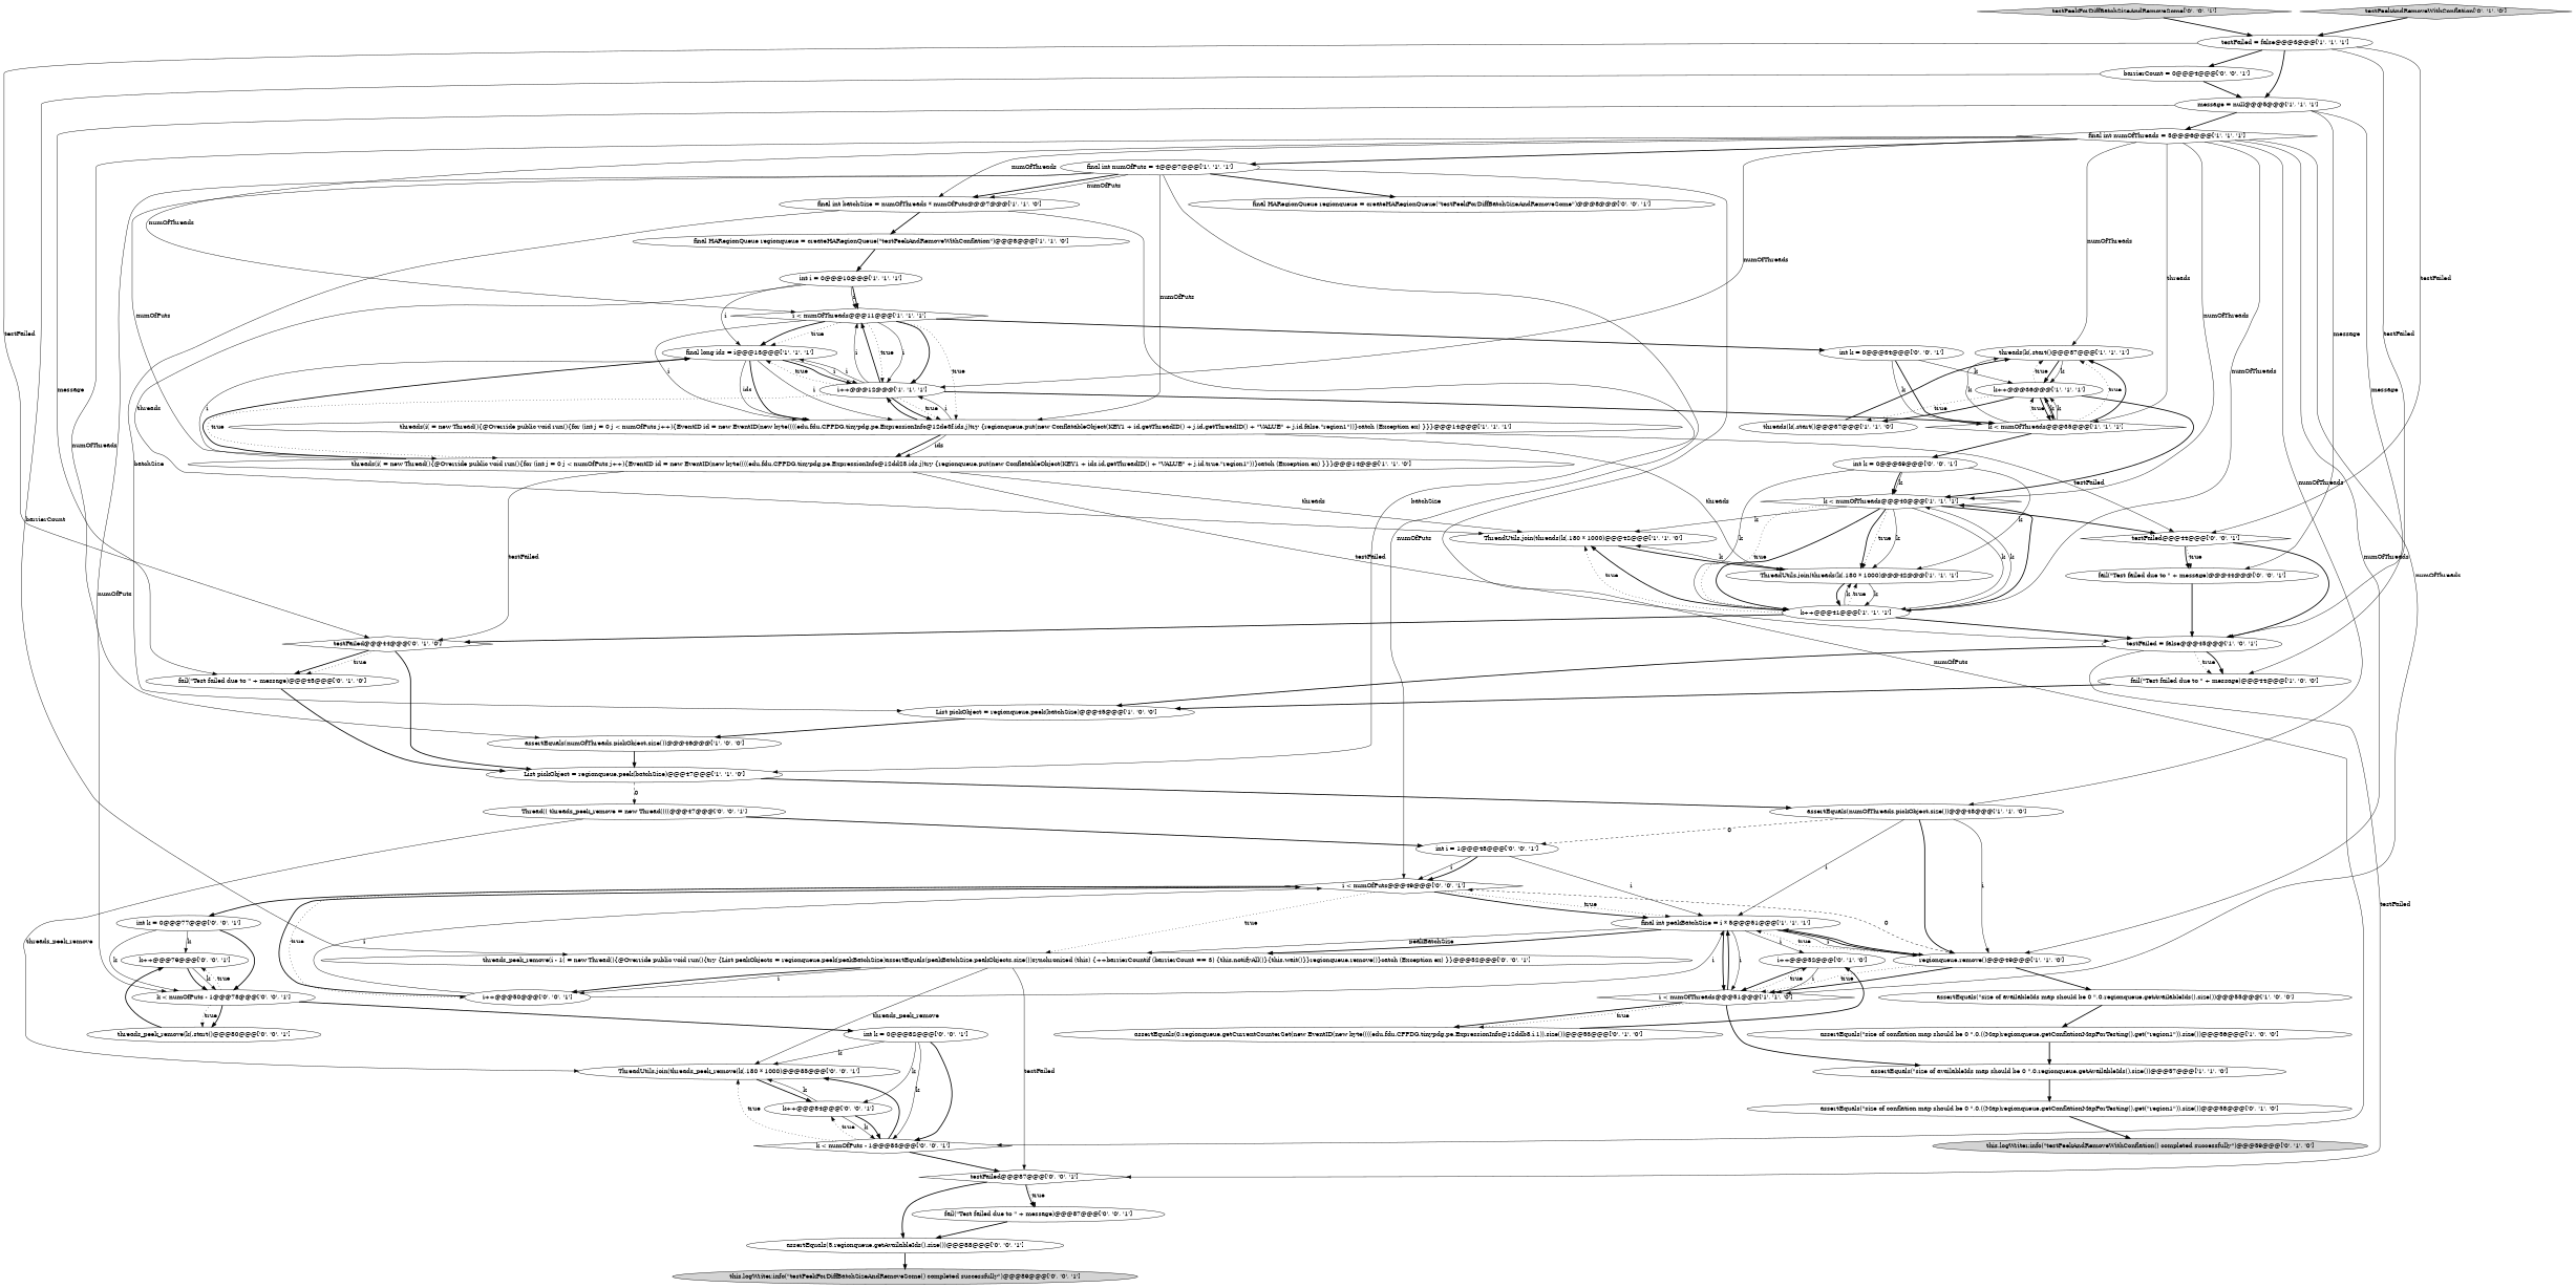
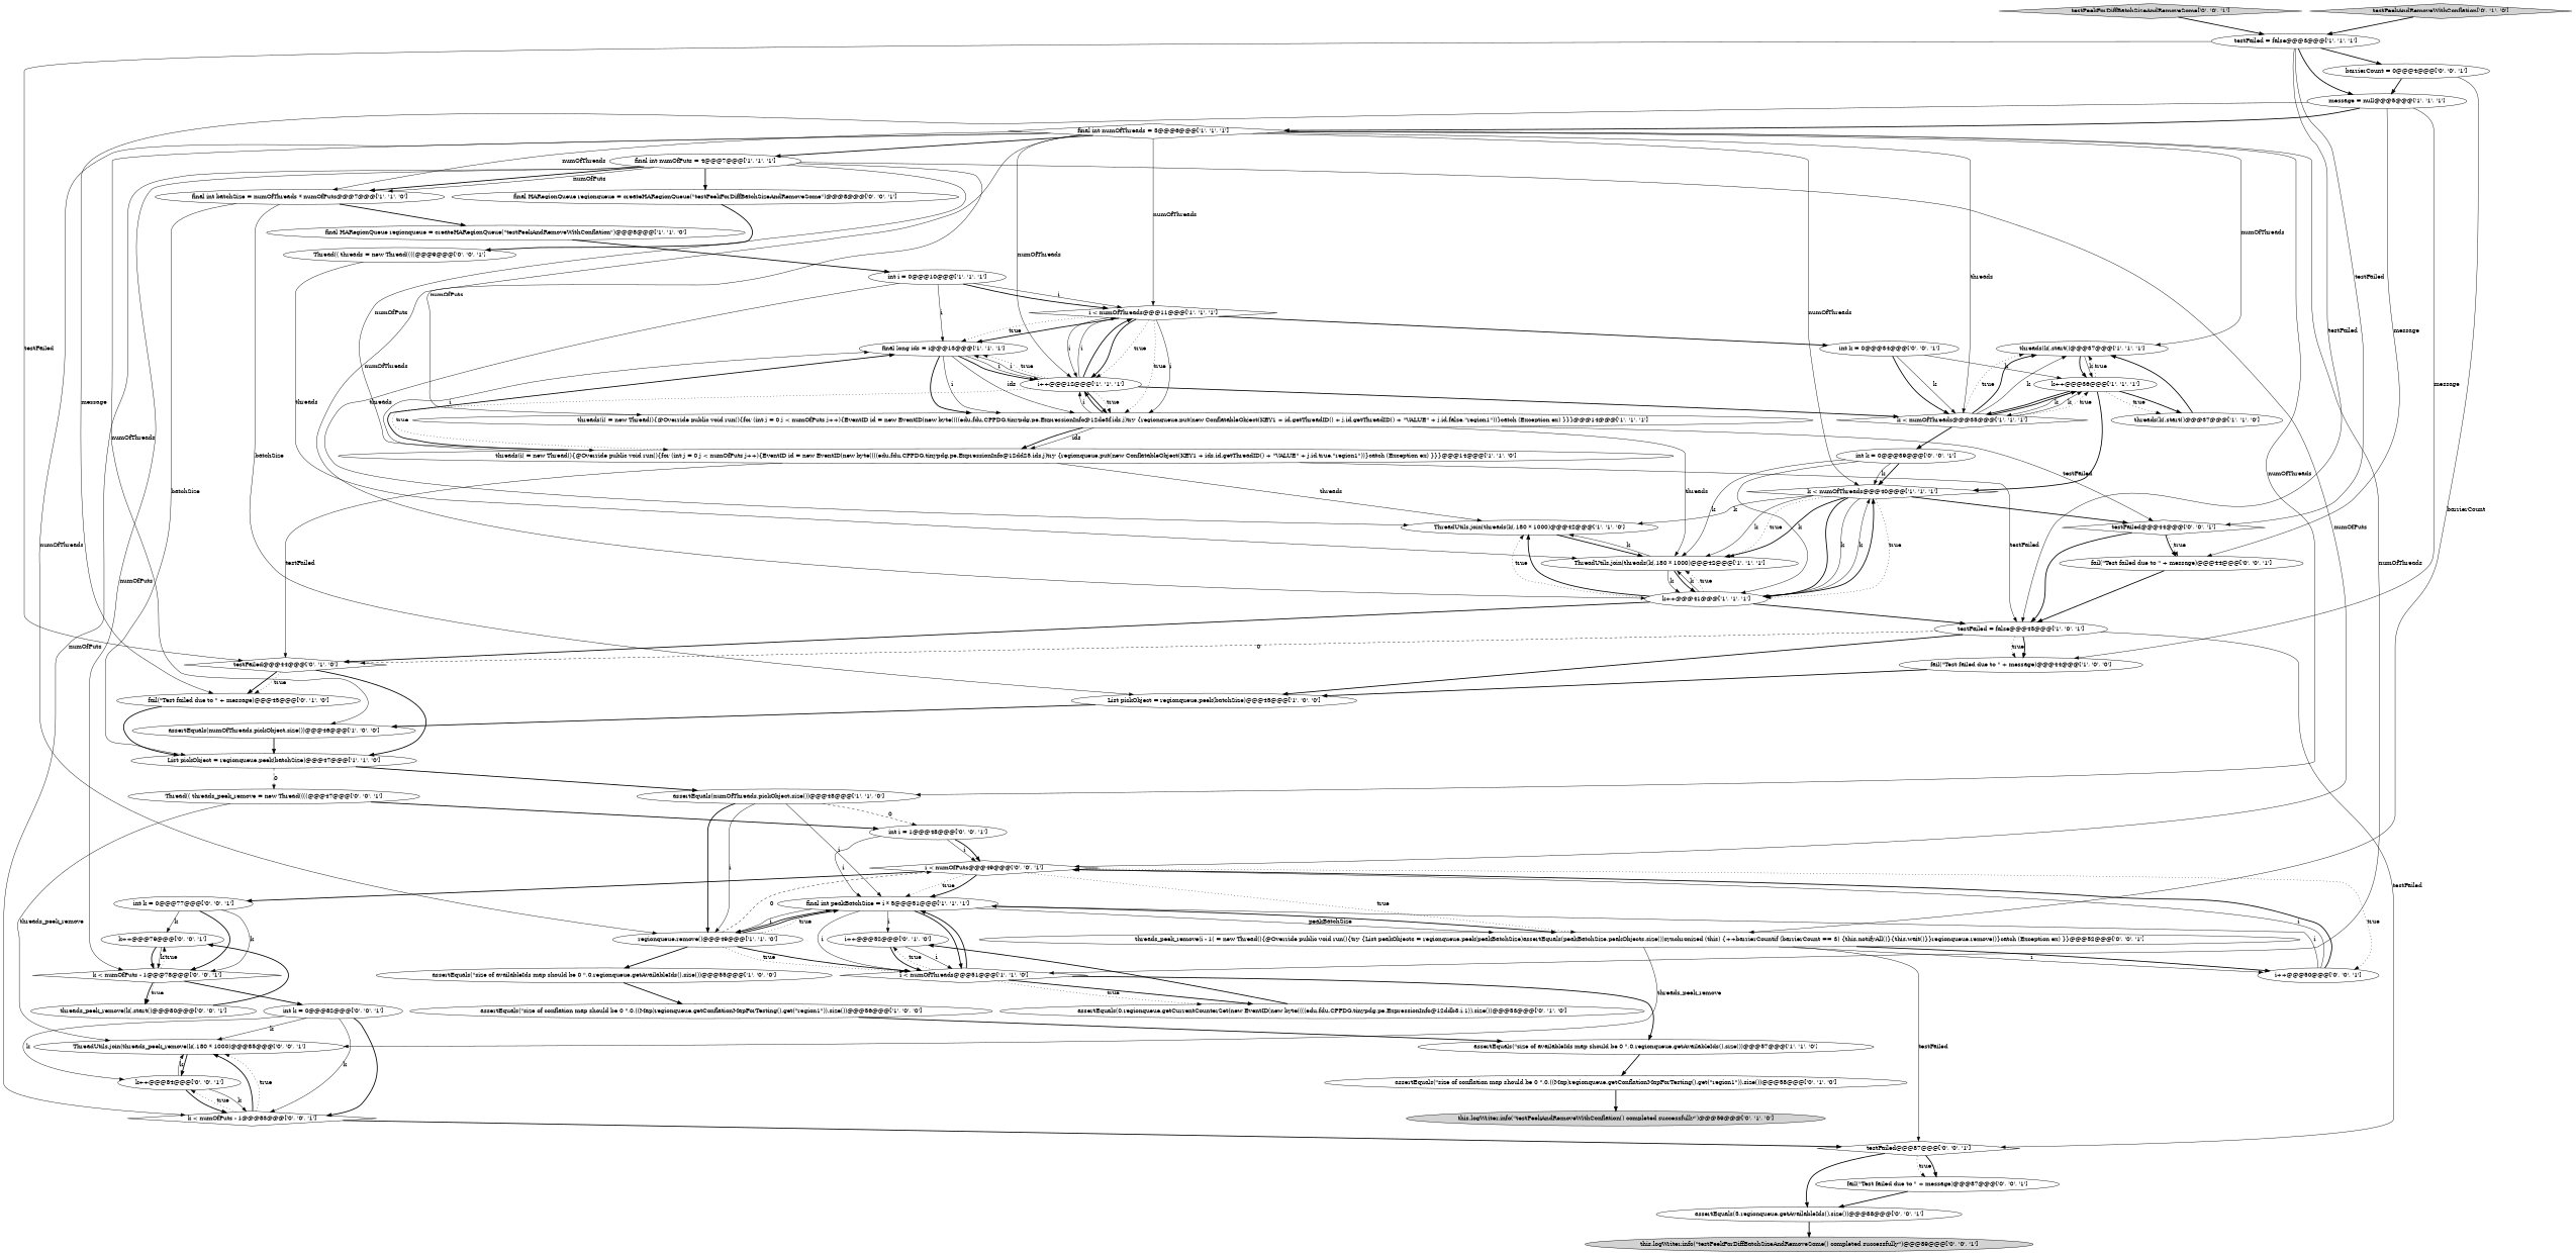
  digraph {
    fontname="DejaVu Serif"
    node [fillcolor=white fontname="DejaVu Serif" shape=ellipse style=filled]
    edge [fontname="DejaVu Serif" style=bold]
    n1 [label="List pickObject = regionqueue.peek(batchSize)@@@45@@@['1', '0', '0']"]
    n2 [label="assertEquals(numOfThreads,pickObject.size())@@@46@@@['1', '0', '0']"]
    n3 [label="List pickObject = regionqueue.peek(batchSize)@@@47@@@['1', '1', '0']"]
    n4 [label="threads(k(.start()@@@37@@@['1', '1', '1']"]
    n5 [label="k++@@@36@@@['1', '1', '1']"]
    n6 [label="k < numOfThreads@@@35@@@['1', '1', '1']" shape=diamond]
    n7 [label="k < numOfThreads@@@40@@@['1', '1', '1']" shape=diamond]
    n8 [label="threads(k(.start()@@@37@@@['1', '1', '0']"]
    n9 [label="final HARegionQueue regionqueue = createHARegionQueue(\"testPeekAndRemoveWithConflation\")@@@8@@@['1', '1', '0']"]
    n10 [label="int i = 0@@@10@@@['1', '1', '1']"]
    n11 [label="i < numOfThreads@@@11@@@['1', '1', '1']" shape=diamond]
    n12 [label="final long ids = i@@@13@@@['1', '1', '1']"]
    n13 [label="ThreadUtils.join(threads(k(,180 * 1000)@@@42@@@['1', '1', '0']"]
    n14 [label="assertEquals(\"size of availableIds map should be 0 \",0,regionqueue.getAvailableIds().size())@@@55@@@['1', '0', '0']"]
    n15 [label="assertEquals(\"size of conflation map should be 0 \",0,((Map)regionqueue.getConflationMapForTesting().get(\"region1\")).size())@@@56@@@['1', '0', '0']"]
    n16 [label="assertEquals(\"size of availableIds map should be 0 \",0,regionqueue.getAvailableIds().size())@@@57@@@['1', '1', '0']"]
    n17 [label="fail(\"Test failed due to \" + message)@@@44@@@['1', '0', '0']"]
    n18 [label="assertEquals(\"size of conflation map should be 0 \",0,((Map)regionqueue.getConflationMapForTesting().get(\"region1\")).size())@@@58@@@['0', '1', '0']"]
    n19 [fillcolor=lightgray label="this.logWriter.info(\"testPeekAndRemoveWithConflation() completed successfully\")@@@59@@@['0', '1', '0']"]
    n20 [label="i++@@@12@@@['1', '1', '1']"]
    n21 [label="threads(i( = new Thread(){@Override public void run(){for (int j = 0 j < numOfPuts j++){EventID id = new EventID(new byte((((edu.fdu.CPPDG.tinypdg.pe.ExpressionInfo@12de3f,ids,j)try {regionqueue.put(new ConflatableObject(KEY1 + id.getThreadID() + j,id.getThreadID() + \"VALUE\" + j,id,false,\"region1\"))}catch (Exception ex) }}}@@@14@@@['1', '1', '1']"]
    n22 [label="threads(i( = new Thread(){@Override public void run(){for (int j = 0 j < numOfPuts j++){EventID id = new EventID(new byte((((edu.fdu.CPPDG.tinypdg.pe.ExpressionInfo@12dd25,ids,j)try {regionqueue.put(new ConflatableObject(KEY1 + ids,id.getThreadID() + \"VALUE\" + j,id,true,\"region1\"))}catch (Exception ex) }}}@@@14@@@['1', '1', '0']"]
    n23 [label="int k = 0@@@34@@@['0', '0', '1']"]
    n24 [label="ThreadUtils.join(threads(k(,180 * 1000)@@@42@@@['1', '1', '1']"]
    n25 [label="testFailed@@@44@@@['0', '0', '1']" shape=diamond]
    n26 [label="testFailed = false@@@45@@@['1', '0', '1']"]
    n27 [label="testFailed@@@44@@@['0', '1', '0']" shape=diamond]
    n28 [label="int k = 0@@@39@@@['0', '0', '1']"]
    n29 [label="fail(\"Test failed due to \" + message)@@@45@@@['0', '1', '0']"]
    n30 [label="Thread(( threads_peek_remove = new Thread((((@@@47@@@['0', '0', '1']"]
    n31 [label="assertEquals(numOfThreads,pickObject.size())@@@48@@@['1', '1', '0']"]
    n32 [label="int k = 0@@@82@@@['0', '0', '1']"]
    n33 [label="k < numOfPuts - 1@@@83@@@['0', '0', '1']" shape=diamond]
    n34 [label="ThreadUtils.join(threads_peek_remove(k(,180 * 1000)@@@85@@@['0', '0', '1']"]
    n35 [label="k++@@@84@@@['0', '0', '1']"]
    n36 [label="testFailed@@@87@@@['0', '0', '1']" shape=diamond]
    n37 [fillcolor=lightgray label="this.logWriter.info(\"testPeekForDiffBatchSizeAndRemoveSome() completed successfully\")@@@89@@@['0', '0', '1']"]
    n38 [label="k++@@@41@@@['1', '1', '1']"]
    n39 [label="fail(\"Test failed due to \" + message)@@@44@@@['0', '0', '1']"]
    n40 [label="fail(\"Test failed due to \" + message)@@@87@@@['0', '0', '1']"]
    n41 [label="assertEquals(5,regionqueue.getAvailableIds().size())@@@88@@@['0', '0', '1']"]
    n42 [label="final HARegionQueue regionqueue = createHARegionQueue(\"testPeekForDiffBatchSizeAndRemoveSome\")@@@8@@@['0', '0', '1']"]
+   n43 [label="Thread(( threads = new Thread((((@@@9@@@['0', '0', '1']"]
    n44 [label="int i = 1@@@48@@@['0', '0', '1']"]
    n45 [label="i < numOfPuts@@@49@@@['0', '0', '1']" shape=diamond]
    n46 [label="final int peakBatchSize = i * 5@@@51@@@['1', '1', '1']"]
    n47 [label="threads_peek_remove(i - 1( = new Thread(){@Override public void run(){try {List peakObjects = regionqueue.peek(peakBatchSize)assertEquals(peakBatchSize,peakObjects.size())synchronized (this) {++barrierCountif (barrierCount == 3) {this.notifyAll()}{this.wait()}}regionqueue.remove()}catch (Exception ex) }}@@@52@@@['0', '0', '1']"]
    n48 [label="i++@@@50@@@['0', '0', '1']"]
    n49 [label="int k = 0@@@77@@@['0', '0', '1']"]
    n50 [label="i++@@@52@@@['0', '1', '0']"]
    n51 [label="i < numOfThreads@@@51@@@['1', '1', '0']" shape=diamond]
    n52 [label="regionqueue.remove()@@@49@@@['1', '1', '0']"]
    n53 [fillcolor=lightgray label="testPeekForDiffBatchSizeAndRemoveSome['0', '0', '1']" shape=diamond]
    n54 [label="testFailed = false@@@3@@@['1', '1', '1']"]
    n55 [label="message = null@@@5@@@['1', '1', '1']"]
    n56 [label="barrierCount = 0@@@4@@@['0', '0', '1']"]
    n57 [label="assertEquals(0,regionqueue.getCurrentCounterSet(new EventID(new byte((((edu.fdu.CPPDG.tinypdg.pe.ExpressionInfo@12ddb8,i,1)).size())@@@53@@@['0', '1', '0']"]
    n58 [label="k++@@@79@@@['0', '0', '1']"]
-   n59 [label="k < numOfPuts - 1@@@78@@@['0', '0', '1']"]
+   n59 [label="k < numOfPuts - 1@@@78@@@['0', '0', '1']" shape=diamond]
    n60 [label="final int batchSize = numOfThreads * numOfPuts@@@7@@@['1', '1', '0']"]
    n61 [label="final int numOfThreads = 5@@@6@@@['1', '1', '1']" shape=diamond]
    n62 [label="final int numOfPuts = 4@@@7@@@['1', '1', '1']"]
    n63 [label="threads_peek_remove(k(.start()@@@80@@@['0', '0', '1']"]
    n64 [fillcolor=lightgray label="testPeekAndRemoveWithConflation['0', '1', '0']" shape=diamond]
    n1 -> n2
    n2 -> n3
    n3 -> n30 [label=0 style=dashed]
    n3 -> n31
    n4 -> n5
    n4 -> n5 [label=k style=solid]
    n5 -> n4 [label=true style=dotted]
    n5 -> n6
    n5 -> n6 [label=k style=solid]
    n5 -> n7
    n5 -> n8 [label=true style=dotted]
    n5 -> n8
    n6 -> n4 [label=true style=dotted]
    n6 -> n4
    n6 -> n4 [label=k style=solid]
    n6 -> n5
    n6 -> n5 [label=k style=solid]
    n6 -> n5 [label=true style=dotted]
    n6 -> n28
    n7 -> n13 [label=k style=solid]
    n7 -> n24 [label=true style=dotted]
    n7 -> n24 [label=k style=solid]
    n7 -> n24
    n7 -> n25
    n7 -> n38 [label=true style=dotted]
    n7 -> n38
    n7 -> n38 [label=k style=solid]
    n8 -> n4
    n9 -> n10
    n10 -> n11 [label=i style=solid]
    n10 -> n11
    n10 -> n12 [label=i style=solid]
    n10 -> n13 [label=threads style=solid]
    n11 -> n12
    n11 -> n12 [label=true style=dotted]
    n11 -> n20
    n11 -> n20 [label=i style=solid]
    n11 -> n20 [label=true style=dotted]
    n11 -> n21 [label=i style=solid]
    n11 -> n21 [label=true style=dotted]
    n11 -> n23
    n12 -> n20
    n12 -> n20 [label=i style=solid]
    n12 -> n21
    n12 -> n21 [label=i style=solid]
    n12 -> n21 [label=ids style=solid]
    n13 -> n24
    n14 -> n15
    n15 -> n16
    n16 -> n18
    n17 -> n1
    n18 -> n19
    n20 -> n6
    n20 -> n11 [label=i style=solid]
    n20 -> n11
    n20 -> n12 [label=i style=solid]
    n20 -> n12 [label=true style=dotted]
    n20 -> n21
    n20 -> n21 [label=true style=dotted]
    n20 -> n22 [label=true style=dotted]
    n21 -> n20 [label=i style=solid]
    n21 -> n20
    n21 -> n22
    n21 -> n22 [label=ids style=solid]
    n21 -> n24 [label=threads style=solid]
    n21 -> n25 [label=testFailed style=solid]
    n22 -> n12
    n22 -> n12 [label=i style=solid]
    n22 -> n13 [label=threads style=solid]
    n22 -> n26 [label=testFailed style=solid]
    n22 -> n27 [label=testFailed style=solid]
    n23 -> n5 [label=k style=solid]
    n23 -> n6 [label=k style=solid]
    n23 -> n6
    n24 -> n13 [label=k style=solid]
    n24 -> n38 [label=k style=solid]
    n24 -> n38
    n25 -> n26
    n25 -> n39 [label=true style=dotted]
    n25 -> n39
    n26 -> n1
    n26 -> n17 [label=true style=dotted]
    n26 -> n17
+   n26 -> n27 [label=0 style=dashed]
    n26 -> n36 [label=testFailed style=solid]
    n27 -> n3
    n27 -> n29
    n27 -> n29 [label=true style=dotted]
    n28 -> n7
    n28 -> n7 [label=k style=solid]
    n28 -> n24 [label=k style=solid]
    n28 -> n38 [label=k style=solid]
    n29 -> n3
    n30 -> n34 [label=threads_peek_remove style=solid]
    n30 -> n44
    n31 -> n44 [label=0 style=dashed]
    n31 -> n46 [label=i style=solid]
    n31 -> n52 [label=i style=solid]
    n31 -> n52
    n32 -> n33
    n32 -> n33 [label=k style=solid]
    n32 -> n34 [label=k style=solid]
    n32 -> n35 [label=k style=solid]
    n33 -> n34
    n33 -> n34 [label=true style=dotted]
    n33 -> n35 [label=true style=dotted]
    n33 -> n36
    n34 -> n35
    n35 -> n33
    n35 -> n33 [label=k style=solid]
    n35 -> n34 [label=k style=solid]
    n36 -> n40 [label=true style=dotted]
    n36 -> n40
    n36 -> n41
    n38 -> n7 [label=k style=solid]
    n38 -> n7
    n38 -> n13
    n38 -> n13 [label=true style=dotted]
    n38 -> n24 [label=k style=solid]
    n38 -> n24 [label=true style=dotted]
    n38 -> n26
    n38 -> n27
    n39 -> n26
    n40 -> n41
    n41 -> n37
+   n42 -> n43
+   n43 -> n24 [label=threads style=solid]
    n44 -> n45 [label=i style=solid]
    n44 -> n45
    n44 -> n46 [label=i style=solid]
    n45 -> n46 [label=true style=dotted]
    n45 -> n46
    n45 -> n47 [label=true style=dotted]
    n45 -> n48 [label=true style=dotted]
    n45 -> n49
    n46 -> n47 [label=peakBatchSize style=solid]
    n46 -> n47
    n46 -> n50 [label=i style=solid]
    n46 -> n51 [label=i style=solid]
    n46 -> n51
    n46 -> n52 [label=i style=solid]
    n46 -> n52
    n47 -> n34 [label=threads_peek_remove style=solid]
    n47 -> n36 [label=testFailed style=solid]
    n47 -> n48
    n47 -> n48 [label=i style=solid]
    n48 -> n45 [label=i style=solid]
    n48 -> n45
    n48 -> n46 [label=i style=solid]
    n49 -> n58 [label=k style=solid]
    n49 -> n59 [label=k style=solid]
    n49 -> n59
    n50 -> n51 [label=i style=solid]
    n50 -> n51
    n51 -> n16
    n51 -> n46
    n51 -> n50 [label=true style=dotted]
    n51 -> n57
    n51 -> n57 [label=true style=dotted]
    n52 -> n14
    n52 -> n45 [label=0 style=dashed]
    n52 -> n46 [label=true style=dotted]
    n52 -> n46
    n52 -> n51
    n52 -> n51 [label=true style=dotted]
    n53 -> n54
    n54 -> n25 [label=testFailed style=solid]
    n54 -> n26 [label=testFailed style=solid]
    n54 -> n27 [label=testFailed style=solid]
    n54 -> n55
    n54 -> n56
    n55 -> n17 [label=message style=solid]
    n55 -> n29 [label=message style=solid]
    n55 -> n39 [label=message style=solid]
    n55 -> n61
    n56 -> n47 [label=barrierCount style=solid]
    n56 -> n55
    n57 -> n50
    n58 -> n59
    n58 -> n59 [label=k style=solid]
    n59 -> n32
    n59 -> n58 [label=true style=dotted]
    n59 -> n63 [label=true style=dotted]
    n59 -> n63
    n60 -> n1 [label=batchSize style=solid]
    n60 -> n3 [label=batchSize style=solid]
    n60 -> n9
    n61 -> n2 [label=numOfThreads style=solid]
    n61 -> n4 [label=numOfThreads style=solid]
    n61 -> n6 [label=threads style=solid]
    n61 -> n7 [label=numOfThreads style=solid]
    n61 -> n11 [label=numOfThreads style=solid]
    n61 -> n20 [label=numOfThreads style=solid]
    n61 -> n31 [label=numOfThreads style=solid]
    n61 -> n38 [label=numOfThreads style=solid]
    n61 -> n51 [label=numOfThreads style=solid]
    n61 -> n52 [label=numOfThreads style=solid]
    n61 -> n60 [label=numOfThreads style=solid]
    n61 -> n62
    n62 -> n21 [label=numOfPuts style=solid]
    n62 -> n22 [label=numOfPuts style=solid]
    n62 -> n33 [label=numOfPuts style=solid]
    n62 -> n42
    n62 -> n45 [label=numOfPuts style=solid]
    n62 -> n59 [label=numOfPuts style=solid]
    n62 -> n60
    n62 -> n60 [label=numOfPuts style=solid]
    n63 -> n58
    n64 -> n54
  }
